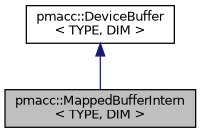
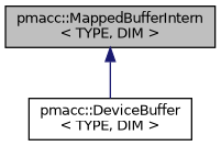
  digraph {
    node [color=black fontname=Helvetica fontsize=10 shape=record style=filled]
    n1 [fillcolor=grey75 fontcolor=black height=0.2 label="pmacc::MappedBufferIntern\l\< TYPE, DIM \>" width=0.4]
    n2 [fillcolor=white height=0.2 label="pmacc::DeviceBuffer\l\< TYPE, DIM \>" width=0.4]
-   n2 -> n1 [color=midnightblue dir=back fontname=Helvetica fontsize=10 labelfontname=Helvetica labelfontsize=10 style=solid]
+   n1 -> n2 [color=midnightblue dir=back fontname=Helvetica fontsize=10 labelfontname=Helvetica labelfontsize=10 style=solid]
  }
